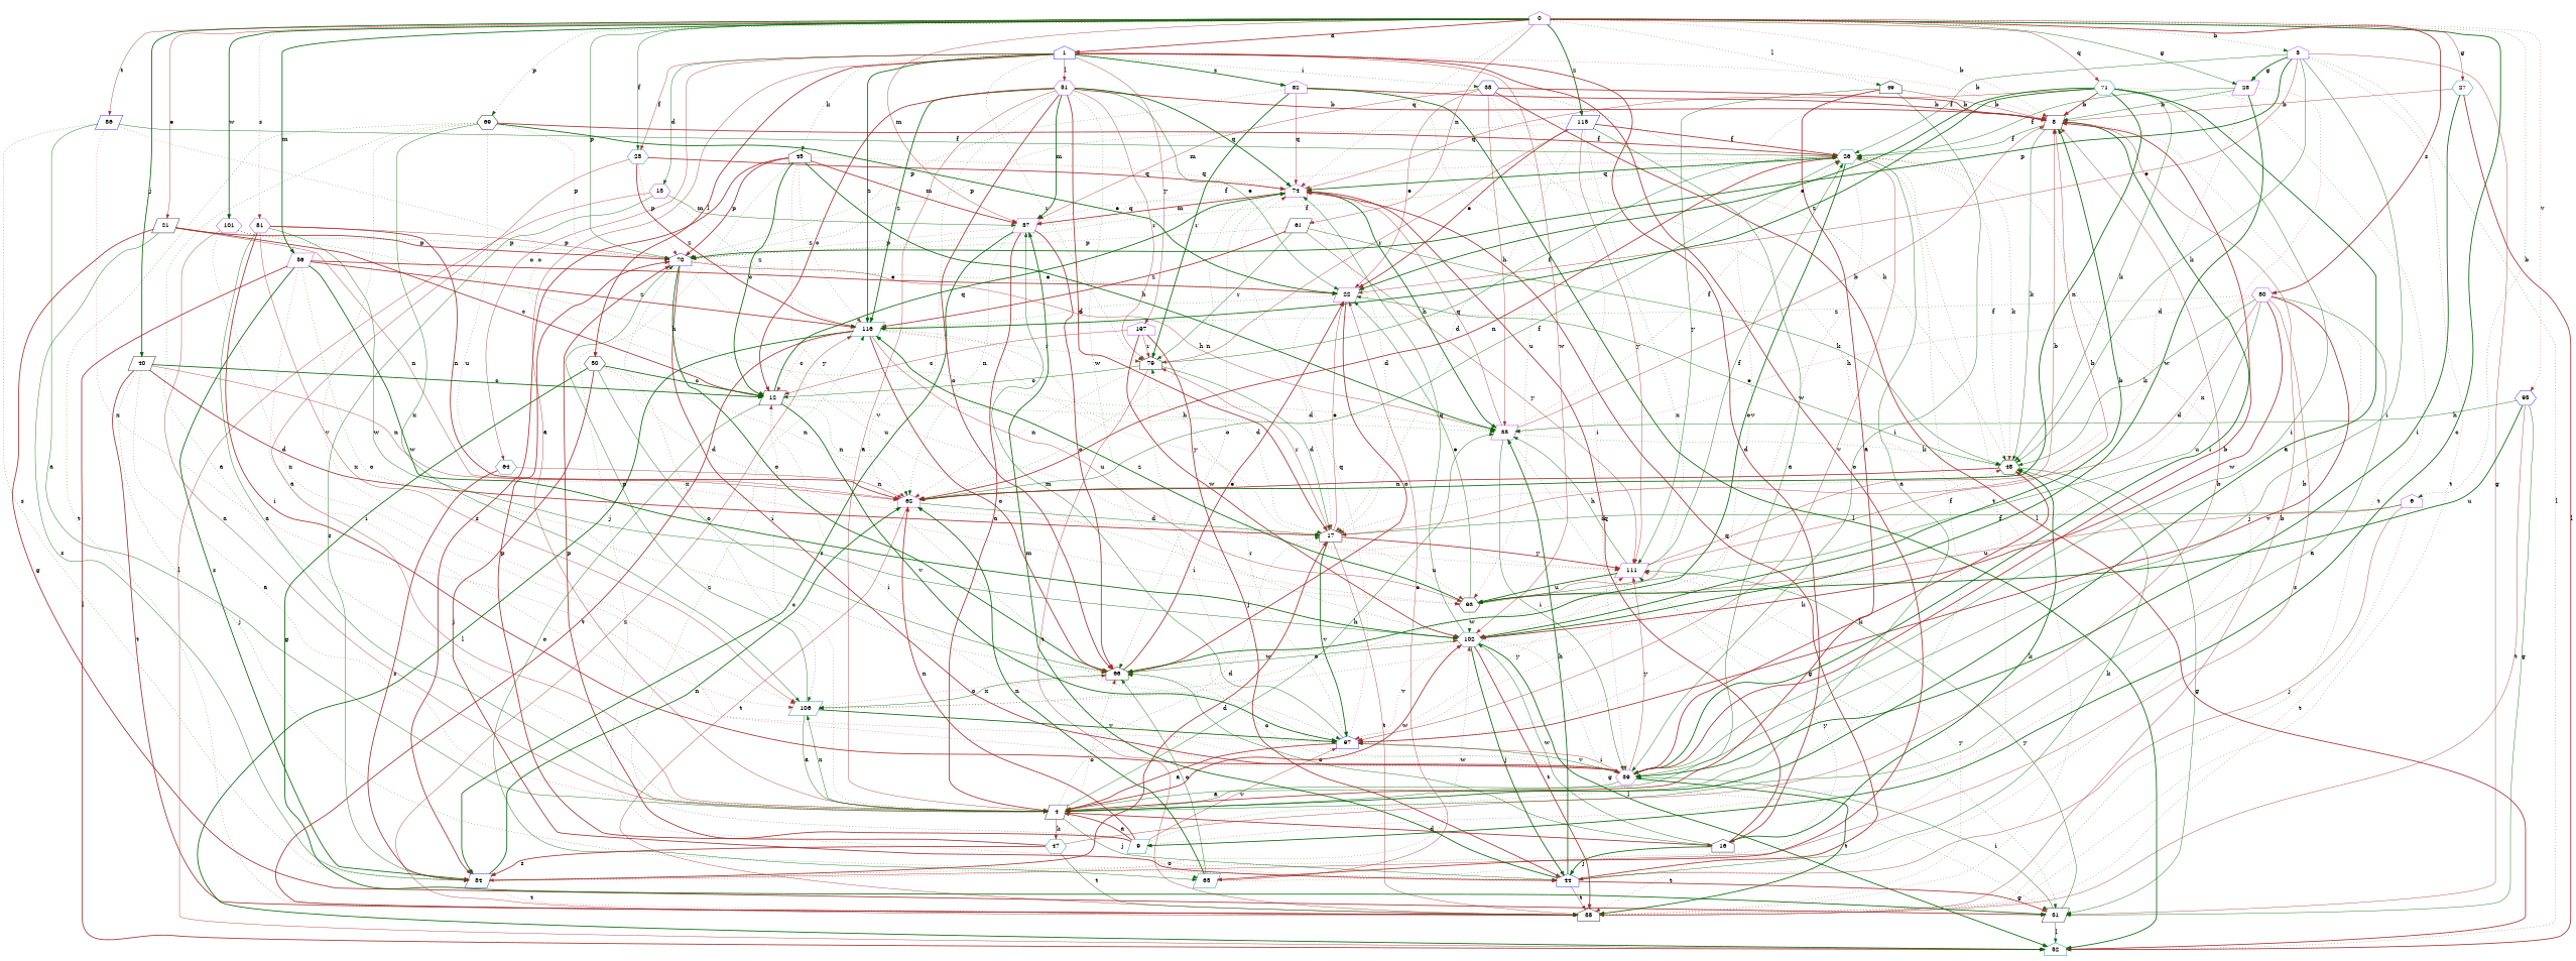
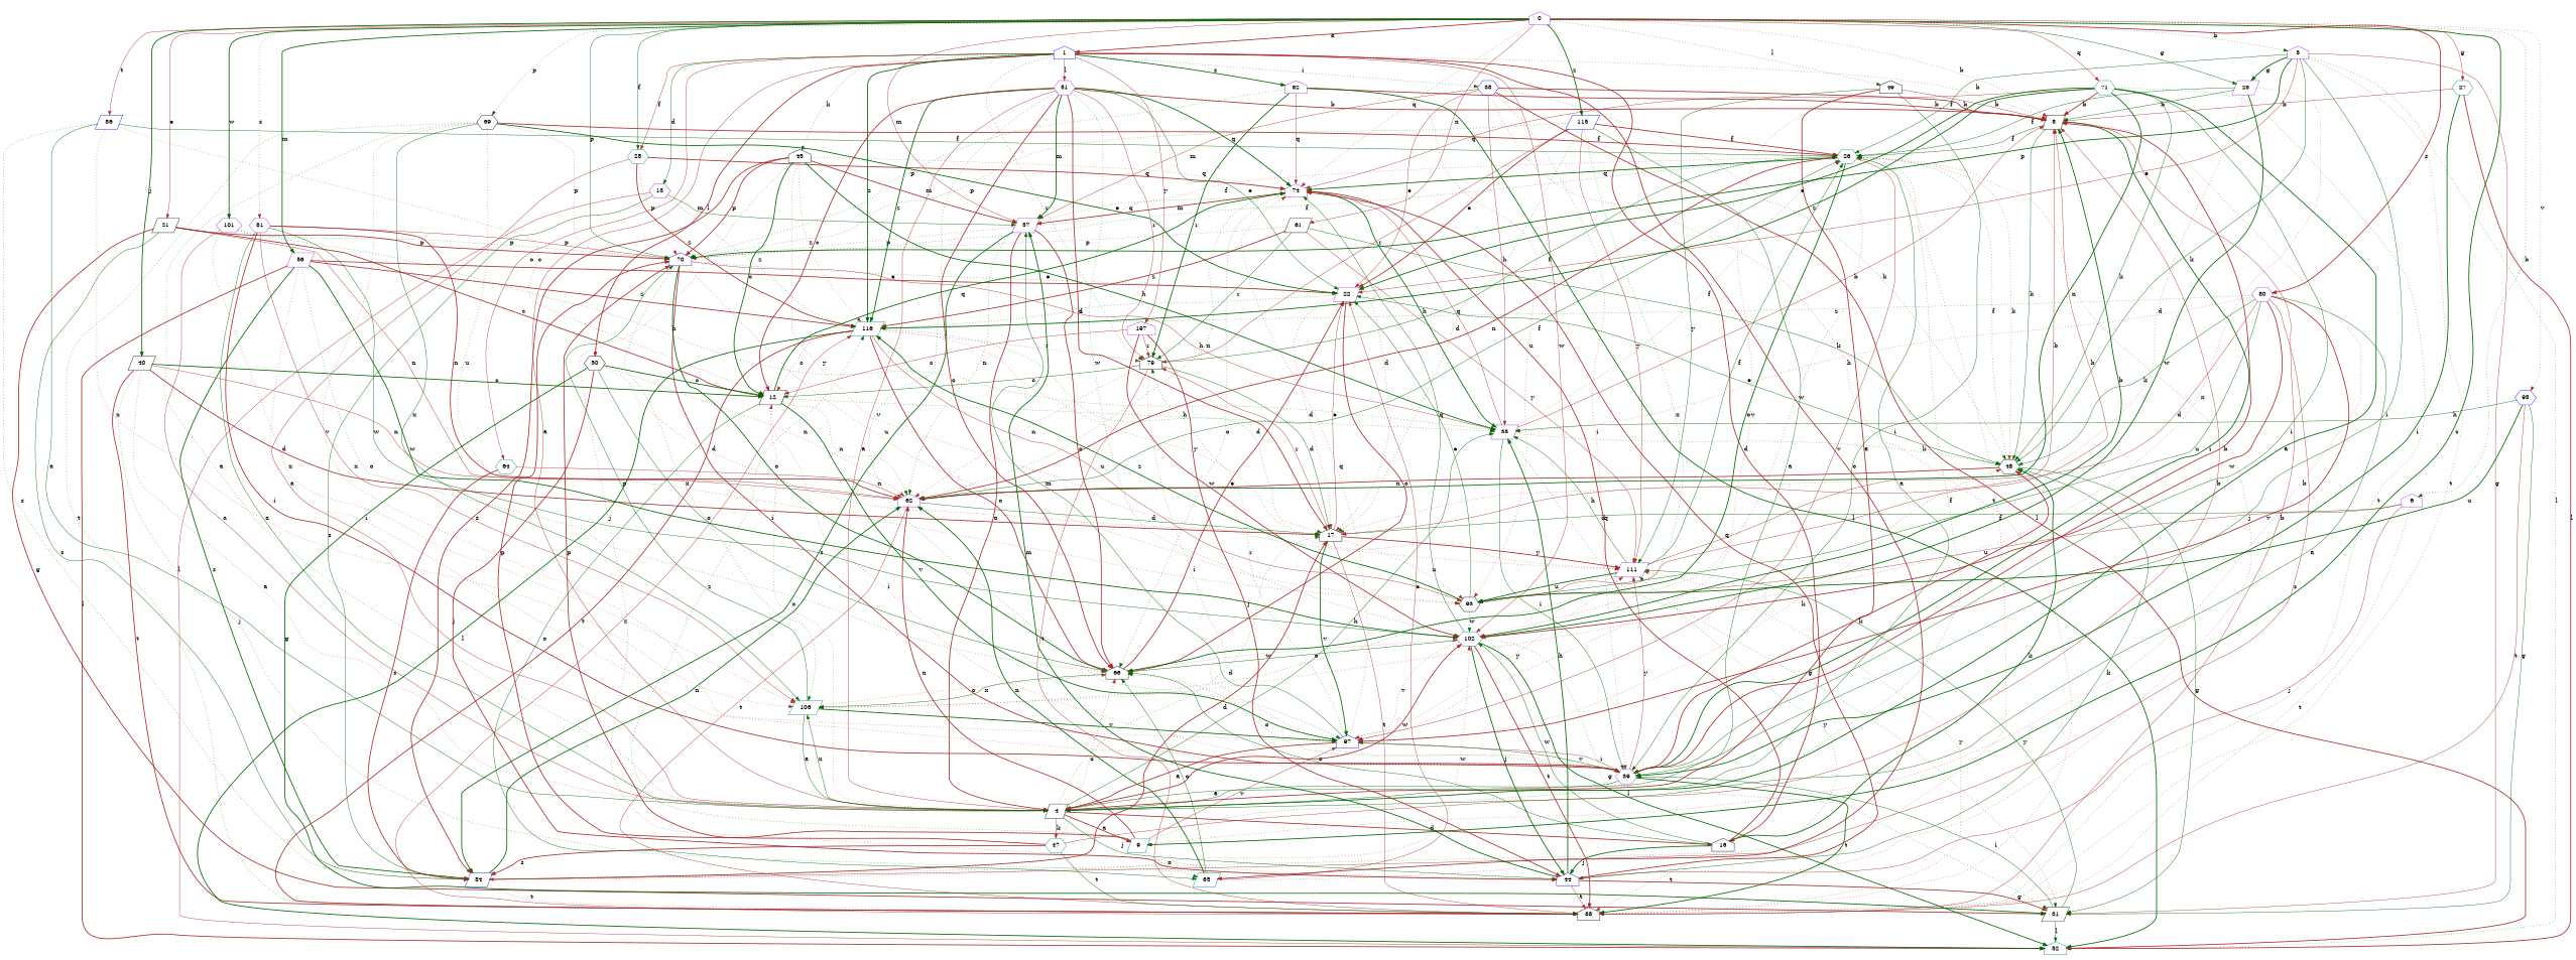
  strict digraph {
    node [color=purple shape=parallelogram]
    edge [color=brown style=solid]
    0 [shape=house]
    1 [color=blue shape=house]
    5 [shape=house]
    6 [shape=house]
    8 [color=black]
    9 [color=teal]
    21 [color=black]
    25 [color=teal shape=hexagon]
    27 [color=teal shape=hexagon]
    28
    40 [color=black]
    49 [color=black shape=house]
    56
    57
    61 [color=black]
    69 [color=black shape=hexagon]
    70 [color=blue shape=house]
    71 [color=teal shape=hexagon]
    74 [shape=house]
    80 [shape=hexagon]
    81 [shape=hexagon]
    86 [color=blue]
    95 [color=blue shape=hexagon]
    101 [shape=hexagon]
    115 [color=blue]
    4 [color=black]
    13 [shape=hexagon]
    16 [color=black shape=house]
    38 [color=blue shape=hexagon]
    45 [color=black shape=house]
    50 [color=black shape=hexagon]
    51 [shape=hexagon]
    64 [color=teal shape=hexagon]
    65 [color=teal]
    79 [color=black shape=house]
    82 [shape=house]
    102 [color=teal shape=hexagon]
    n38 [label=197 shape=house]
    116 [color=teal]
    22
    26 [color=teal shape=hexagon]
    31 [color=black]
    39 [shape=hexagon]
    48 [color=black shape=hexagon]
    52 [color=teal shape=house]
    88 [color=black shape=house]
    17 [color=black shape=house]
    44 [color=blue shape=house]
    93 [color=black shape=hexagon]
    62 [shape=house]
    97 [color=blue shape=house]
    12 [color=black]
    84 [color=blue]
    106 [color=teal]
    111
    66 [color=black shape=house]
    35
    47 [color=teal shape=hexagon]
    0 -> 1 [label=a style=bold]
    0 -> 5 [color=darkgreen label=b style=dotted]
    0 -> 6 [color=darkgreen label=b style=dotted]
    0 -> 8 [label=b style=dotted]
    0 -> 9 [color=darkgreen label=c style=bold]
    0 -> 21 [label=e]
    0 -> 25 [color=darkgreen label=f]
    0 -> 27 [label=g]
    0 -> 28 [color=darkgreen label=g]
    0 -> 40 [color=darkgreen label=j style=bold]
    0 -> 49 [color=darkgreen label=l style=dotted]
    0 -> 56 [color=darkgreen label=m style=bold]
    0 -> 57 [label=m]
    0 -> 61 [label=n]
    0 -> 69 [color=darkgreen label=p style=dotted]
    0 -> 70 [color=darkgreen label=p]
    0 -> 71 [label=q]
    0 -> 74 [label=q style=dotted]
    0 -> 80 [label=s style=bold]
    0 -> 81 [label=s style=dotted]
    0 -> 86 [label=t]
    0 -> 95 [label=v style=dotted]
    0 -> 101 [color=darkgreen label=w style=bold]
    0 -> 115 [color=darkgreen label=z style=bold]
    1 -> 8 [label=b style=dotted]
    1 -> 25 [label=f]
    1 -> 4 [label=a]
    1 -> 13 [color=darkgreen label=d]
    1 -> 16 [label=d style=bold]
    1 -> 38 [color=darkgreen label=i style=dotted]
    1 -> 45 [color=darkgreen label=k style=dotted]
    1 -> 50 [label=l style=bold]
    1 -> 51 [label=l]
    1 -> 64 [label=o]
    1 -> 65 [label=o style=bold]
    1 -> 79 [color=darkgreen label=r style=dotted]
    1 -> 82 [color=darkgreen label=s style=bold]
    1 -> 102 [label=w]
    1 -> n38 [label=y]
    1 -> 116 [color=darkgreen label=z style=bold]
    5 -> 28 [color=darkgreen label=g style=bold]
    5 -> 70 [color=darkgreen label=p style=bold]
    5 -> 22 [label=e]
    5 -> 26 [color=darkgreen label=f]
    5 -> 31 [label=g]
    5 -> 39 [color=darkgreen label=i]
    5 -> 48 [color=darkgreen label=k]
    5 -> 52 [color=darkgreen label=l style=dotted]
    5 -> 88 [label=t style=dotted]
    6 -> 88 [label=t style=dotted]
    6 -> 17 [color=darkgreen label=d]
    6 -> 44 [label=j]
    6 -> 93 [label=u]
    8 -> 26 [color=darkgreen label=f]
    8 -> 39 [color=darkgreen label=i style=bold]
    8 -> 48 [color=darkgreen label=k]
    9 -> 8 [label=b style=dotted]
    9 -> 70 [label=p style=bold]
-   9 -> 4 [label=a style=bold]
+   4 -> 9 [label=a style=bold]
    9 -> 65 [color=darkgreen label=o style=dotted]
    9 -> 116 [color=darkgreen label=z style=dotted]
    9 -> 26 [color=darkgreen label=f style=dotted]
    9 -> 62 [label=n style=bold]
    9 -> 97 [label=v]
    21 -> 70 [label=p style=bold]
    21 -> 31 [label=g style=bold]
    21 -> 62 [label=n]
    21 -> 12 [label=c style=bold]
    21 -> 84 [color=darkgreen label=s]
    25 -> 70 [label=p style=dotted]
    25 -> 74 [label=q style=bold]
    25 -> 4 [label=a]
    25 -> 116 [label=z style=bold]
    27 -> 8 [label=b]
    27 -> 39 [color=darkgreen label=i style=bold]
    27 -> 52 [label=l style=bold]
    28 -> 8 [color=darkgreen label=b]
    28 -> 102 [color=darkgreen label=w style=bold]
    28 -> 26 [color=darkgreen label=f]
    28 -> 17 [label=d style=dotted]
    28 -> 106 [label=x style=dotted]
    40 -> 4 [label=a style=dotted]
    40 -> 88 [label=t style=bold]
    40 -> 17 [label=d style=bold]
    40 -> 44 [color=darkgreen label=j style=dotted]
    40 -> 62 [label=n]
    40 -> 12 [color=darkgreen label=c style=bold]
    49 -> 8 [label=b]
    49 -> 4 [label=a style=bold]
    49 -> 39 [color=darkgreen label=i]
    49 -> 97 [label=v style=dotted]
    49 -> 111 [color=darkgreen label=y]
    56 -> 102 [color=darkgreen label=w style=bold]
    56 -> 116 [label=z style=bold]
    56 -> 22 [label=e style=bold]
    56 -> 39 [label=i style=dotted]
    56 -> 52 [label=l style=bold]
    56 -> 84 [color=darkgreen label=s style=bold]
    56 -> 66 [color=darkgreen label=o style=dotted]
    57 -> 70 [label=p style=dotted]
    57 -> 74 [color=darkgreen label=q style=dotted]
    57 -> 4 [label=a style=bold]
    57 -> 26 [label=f style=dotted]
    57 -> 62 [color=darkgreen label=n style=dotted]
    57 -> 84 [color=darkgreen label=s style=bold]
    57 -> 66 [label=o style=bold]
    61 -> 70 [label=p style=dotted]
    61 -> 79 [color=darkgreen label=r]
    61 -> 116 [label=z style=bold]
    61 -> 48 [color=darkgreen label=k]
    61 -> 111 [label=y]
    69 -> 70 [label=p style=dotted]
    69 -> 4 [color=darkgreen label=a style=dotted]
    69 -> 22 [color=darkgreen label=e style=bold]
    69 -> 26 [label=f style=bold]
    69 -> 88 [color=darkgreen label=t style=dotted]
    69 -> 93 [label=u style=dotted]
    69 -> 97 [label=v style=dotted]
    69 -> 106 [color=darkgreen label=x]
    70 -> 22 [color=darkgreen label=e style=dotted]
    70 -> 26 [color=darkgreen label=f style=dotted]
    70 -> 39 [label=i style=bold]
    70 -> 93 [label=u style=dotted]
    70 -> 106 [color=darkgreen label=x style=dotted]
    70 -> 66 [color=darkgreen label=o style=bold]
    70 -> 35 [label=h]
    71 -> 8 [label=b style=bold]
    71 -> 74 [label=q]
    71 -> 4 [color=darkgreen label=a style=bold]
    71 -> 116 [color=darkgreen label=z style=bold]
    71 -> 22 [color=darkgreen label=e style=bold]
    71 -> 39 [color=darkgreen label=i]
    71 -> 48 [color=darkgreen label=k]
    71 -> 88 [color=darkgreen label=t style=dotted]
    71 -> 62 [color=darkgreen label=n style=bold]
    74 -> 57 [label=m style=bold]
    74 -> 17 [label=d style=dotted]
    74 -> 62 [color=darkgreen label=n style=dotted]
    74 -> 66 [color=darkgreen label=o style=dotted]
    74 -> 35 [color=darkgreen label=h style=bold]
    80 -> 4 [color=darkgreen label=a]
    80 -> 102 [label=w style=bold]
    80 -> 116 [color=darkgreen label=z style=dotted]
    80 -> 48 [color=darkgreen label=k]
    80 -> 17 [label=d]
    80 -> 93 [color=darkgreen label=u]
    80 -> 97 [label=v style=bold]
    80 -> 84 [label=s]
    80 -> 35 [label=h style=dotted]
    81 -> 70 [label=p]
    81 -> 4 [color=darkgreen label=a]
    81 -> 102 [color=darkgreen label=w]
    81 -> 39 [label=i style=bold]
    81 -> 62 [label=n style=bold]
    81 -> 106 [label=x]
    86 -> 4 [color=darkgreen label=a]
    86 -> 26 [color=darkgreen label=f]
    86 -> 12 [label=c style=dotted]
    86 -> 84 [color=darkgreen label=s style=dotted]
    86 -> 106 [label=x style=dotted]
    95 -> 31 [color=darkgreen label=g]
    95 -> 88 [label=t]
    95 -> 93 [color=darkgreen label=u style=bold]
    95 -> 35 [color=darkgreen label=h]
    101 -> 70 [color=darkgreen label=p style=dotted]
    101 -> 4 [label=a]
    101 -> 106 [label=x style=dotted]
    101 -> 35 [color=darkgreen label=h style=dotted]
    115 -> 70 [color=darkgreen label=p style=dotted]
    115 -> 4 [color=darkgreen label=a]
    115 -> 79 [label=r]
    115 -> 22 [label=e style=bold]
    115 -> 26 [label=f style=bold]
    115 -> 17 [color=darkgreen label=d style=dotted]
    115 -> 106 [color=darkgreen label=x style=dotted]
    115 -> 111 [label=y]
    4 -> 16 [label=d style=bold]
    4 -> 102 [label=w style=bold]
    4 -> 17 [color=darkgreen label=d style=dotted]
    4 -> 44 [color=darkgreen label=j]
    4 -> 12 [label=c style=dotted]
    4 -> 106 [color=darkgreen label=x]
    4 -> 35 [color=darkgreen label=h]
    4 -> 47 [label=k]
    13 -> 57 [color=darkgreen label=m]
    13 -> 116 [color=darkgreen label=z style=dotted]
    13 -> 52 [label=l]
    13 -> 84 [color=darkgreen label=s]
    16 -> 74 [label=q style=bold]
    16 -> 102 [color=darkgreen label=w]
    16 -> 48 [color=darkgreen label=k style=bold]
    16 -> 88 [label=t style=dotted]
    16 -> 44 [color=darkgreen label=j style=bold]
    16 -> 66 [color=darkgreen label=o]
    38 -> 8 [label=b style=bold]
    38 -> 57 [label=m]
    38 -> 22 [label=e]
    38 -> 39 [label=i style=dotted]
    38 -> 48 [color=darkgreen label=k style=dotted]
    38 -> 52 [label=l style=bold]
    38 -> 88 [label=t style=dotted]
    38 -> 35 [label=h]
    45 -> 57 [label=m style=bold]
    45 -> 70 [label=p style=bold]
    45 -> 74 [label=q style=dotted]
    45 -> 116 [label=z style=dotted]
    45 -> 44 [label=j style=dotted]
    45 -> 12 [color=darkgreen label=c style=bold]
    45 -> 84 [label=s style=bold]
    45 -> 111 [label=y style=dotted]
    45 -> 35 [color=darkgreen label=h style=bold]
    50 -> 31 [color=darkgreen label=g style=bold]
    50 -> 17 [label=d style=dotted]
    50 -> 44 [label=j style=bold]
    50 -> 62 [label=n style=dotted]
    50 -> 12 [color=darkgreen label=c style=bold]
    50 -> 66 [color=darkgreen label=o]
    51 -> 8 [label=b style=bold]
    51 -> 57 [color=darkgreen label=m style=bold]
    51 -> 74 [color=darkgreen label=q style=bold]
    51 -> 4 [label=a]
    51 -> 79 [label=r]
    51 -> 102 [color=darkgreen label=w style=dotted]
    51 -> 116 [color=darkgreen label=z style=bold]
    51 -> 22 [color=darkgreen label=e]
    51 -> 17 [label=d style=bold]
    51 -> 97 [color=darkgreen label=v style=dotted]
    51 -> 12 [label=c style=bold]
    51 -> 66 [label=o style=bold]
    64 -> 62 [label=n]
    64 -> 84 [label=s style=bold]
    65 -> 22 [label=e]
    65 -> 26 [label=f style=dotted]
    65 -> 62 [color=darkgreen label=n style=bold]
    65 -> 66 [color=darkgreen label=o]
    79 -> 26 [color=darkgreen label=f]
    79 -> 39 [label=i style=dotted]
    79 -> 88 [label=t]
    79 -> 17 [color=darkgreen label=d]
    79 -> 62 [label=n style=dotted]
    79 -> 12 [color=darkgreen label=c]
    82 -> 8 [label=b style=bold]
    82 -> 70 [color=darkgreen label=p style=dotted]
    82 -> 74 [label=q]
    82 -> 79 [color=darkgreen label=r style=bold]
    82 -> 52 [color=darkgreen label=l style=bold]
    82 -> 93 [label=u style=dotted]
    102 -> 8 [color=darkgreen label=b style=bold]
    102 -> 74 [color=darkgreen label=q]
    102 -> 31 [color=darkgreen label=g style=dotted]
    102 -> 52 [color=darkgreen label=l style=bold]
    102 -> 88 [label=t style=bold]
    102 -> 44 [color=darkgreen label=j style=bold]
    102 -> 97 [label=v style=dotted]
    102 -> 66 [color=darkgreen label=o]
    n38 -> 79 [label=r]
    n38 -> 102 [label=w style=bold]
    n38 -> 44 [label=j style=bold]
    n38 -> 12 [label=c]
    116 -> 79 [label=r style=dotted]
    116 -> 52 [color=darkgreen label=l style=bold]
    116 -> 88 [label=t style=bold]
    116 -> 17 [color=darkgreen label=d style=dotted]
    116 -> 93 [label=u]
    116 -> 12 [label=c style=dotted]
    116 -> 111 [label=y style=dotted]
    116 -> 66 [label=o style=bold]
    22 -> 116 [color=darkgreen label=z style=dotted]
    22 -> 17 [label=d style=dotted]
    22 -> 66 [label=o style=bold]
    26 -> 74 [color=darkgreen label=q style=bold]
    26 -> 4 [color=darkgreen label=a]
    26 -> 102 [label=w style=dotted]
    26 -> 48 [label=k style=dotted]
    26 -> 44 [label=j style=dotted]
    26 -> 62 [label=n style=bold]
    26 -> 97 [label=v]
    26 -> 66 [color=darkgreen label=o style=bold]
    31 -> 39 [color=darkgreen label=i]
    31 -> 52 [color=darkgreen label=l]
    31 -> 111 [color=darkgreen label=y]
    39 -> 8 [label=b style=bold]
    39 -> 4 [color=darkgreen label=a]
    39 -> 48 [label=k style=bold]
    39 -> 88 [color=darkgreen label=t style=bold]
    39 -> 97 [color=darkgreen label=v]
    39 -> 111 [label=y]
    39 -> 66 [color=darkgreen label=o style=dotted]
    48 -> 22 [color=darkgreen label=e]
    48 -> 26 [color=darkgreen label=f style=dotted]
    48 -> 31 [color=darkgreen label=g]
    48 -> 62 [label=n style=bold]
    88 -> 8 [label=b]
    88 -> 116 [label=z]
    88 -> 111 [label=y style=dotted]
    17 -> 79 [label=r]
    17 -> 22 [label=e]
    17 -> 88 [label=t]
    17 -> 93 [label=u style=dotted]
    17 -> 97 [color=darkgreen label=v style=bold]
    17 -> 111 [label=y style=bold]
    44 -> 57 [color=darkgreen label=m style=bold]
    44 -> 74 [label=q style=bold]
    44 -> 31 [label=g style=bold]
    44 -> 48 [color=darkgreen label=k]
    44 -> 88 [label=t]
    44 -> 35 [color=darkgreen label=h style=bold]
    93 -> 8 [label=b]
    93 -> 102 [color=darkgreen label=w style=dotted]
    93 -> 116 [color=darkgreen label=z style=bold]
    93 -> 22 [color=darkgreen label=e]
    62 -> 26 [color=darkgreen label=f]
    62 -> 88 [label=t]
    62 -> 17 [color=darkgreen label=d]
    97 -> 57 [color=darkgreen label=m]
    97 -> 74 [label=q style=dotted]
    97 -> 4 [label=a style=bold]
    97 -> 79 [color=darkgreen label=r style=dotted]
    97 -> 39 [label=i]
    97 -> 48 [label=k style=dotted]
    97 -> 111 [label=y style=dotted]
    12 -> 74 [color=darkgreen label=q style=bold]
    12 -> 65 [color=darkgreen label=o]
    12 -> 39 [label=i style=dotted]
    12 -> 62 [color=darkgreen label=n style=dotted]
    12 -> 97 [color=darkgreen label=v style=bold]
    12 -> 35 [color=darkgreen label=h style=dotted]
    84 -> 102 [label=w style=dotted]
    84 -> 88 [label=t style=dotted]
    84 -> 17 [label=d style=bold]
    84 -> 62 [color=darkgreen label=n style=bold]
    84 -> 111 [color=darkgreen label=y style=dotted]
    106 -> 70 [color=darkgreen label=p]
    106 -> 4 [color=darkgreen label=a]
    106 -> 97 [color=darkgreen label=v style=bold]
    106 -> 66 [label=o style=dotted]
    111 -> 8 [label=b]
    111 -> 26 [color=darkgreen label=f]
    111 -> 93 [color=darkgreen label=u style=bold]
    111 -> 35 [color=darkgreen label=h]
    66 -> 102 [label=w style=dotted]
    66 -> 22 [label=e style=bold]
    66 -> 106 [color=darkgreen label=x]
    35 -> 8 [label=b]
    35 -> 74 [label=q]
    35 -> 26 [label=f style=dotted]
    35 -> 31 [color=darkgreen label=g style=dotted]
    35 -> 39 [color=darkgreen label=i]
    35 -> 48 [color=darkgreen label=k style=dotted]
    47 -> 8 [label=b]
    47 -> 70 [label=p style=bold]
    47 -> 88 [color=darkgreen label=t]
    47 -> 84 [label=s style=bold]
    47 -> 66 [label=o style=dotted]
  }
